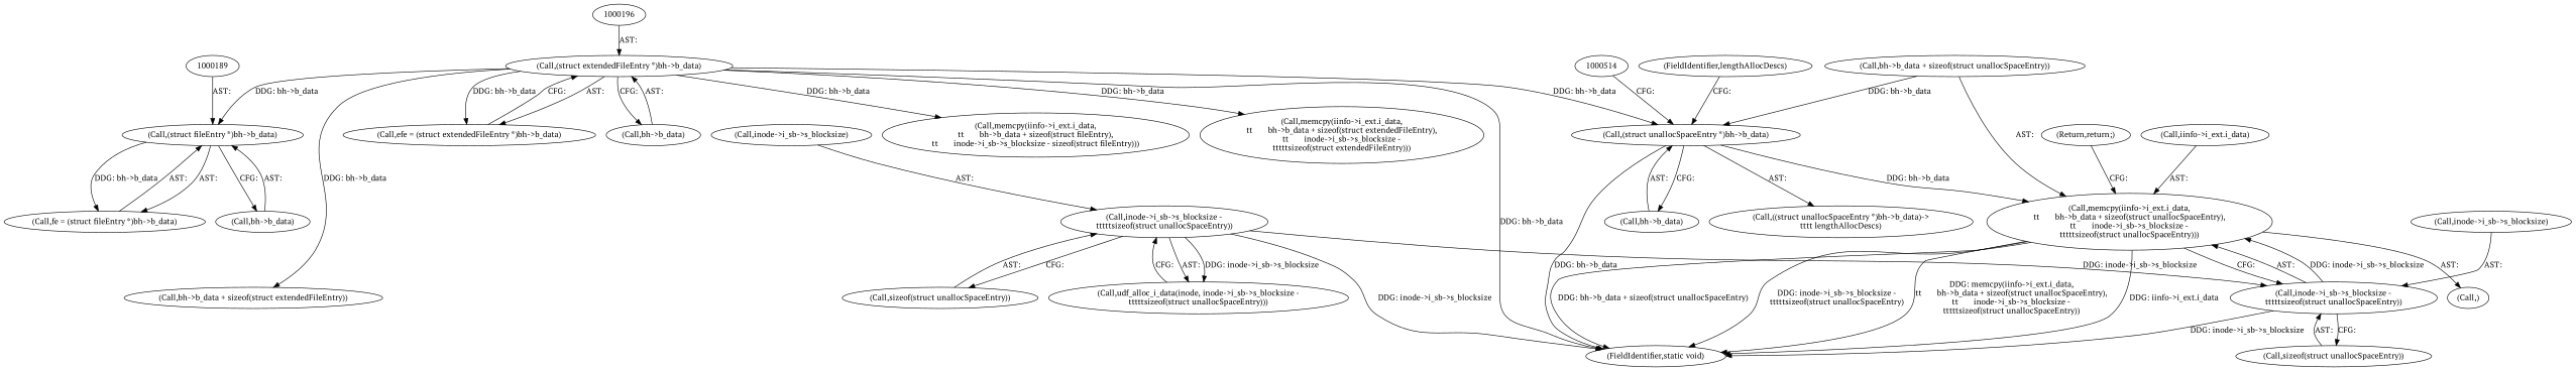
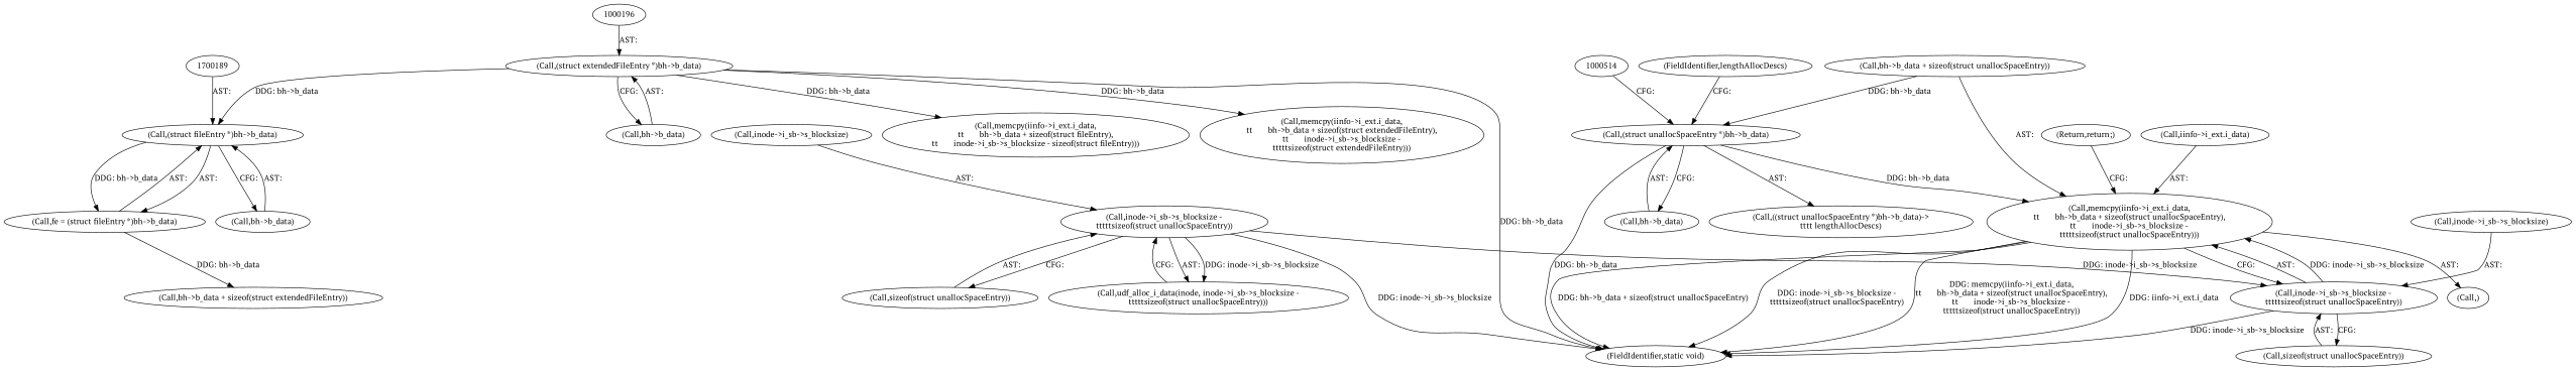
  digraph {
    fontname="PT Serif"
    node [fontname="PT Serif"]
    edge [fontname="PT Serif"]
    n1 [label="(Call,memcpy(iinfo->i_ext.i_data,\n\t\t       bh->b_data + sizeof(struct unallocSpaceEntry),\n\t\t       inode->i_sb->s_blocksize -\n\t\t\t\t\tsizeof(struct unallocSpaceEntry)))"]
    n2 [label="(Call,inode->i_sb->s_blocksize -\n\t\t\t\t\tsizeof(struct unallocSpaceEntry))"]
    n3 [label="(FieldIdentifier,static void)"]
    n4 [label="(Call,)"]
    n5 [label="(Call,sizeof(struct unallocSpaceEntry))"]
    n6 [label="(Call,(struct unallocSpaceEntry *)bh->b_data)"]
    n7 [label="(Call,((struct unallocSpaceEntry *)bh->b_data)->\n\t\t\t\t lengthAllocDescs)"]
    n8 [label="(Call,bh->b_data)"]
    n9 [label="(Call,bh->b_data + sizeof(struct unallocSpaceEntry))"]
    n10 [label="(Call,(struct extendedFileEntry *)bh->b_data)"]
    n11 [label="(Call,(struct fileEntry *)bh->b_data)"]
-   n12 [label="(Call,efe = (struct extendedFileEntry *)bh->b_data)"]
    n13 [label="(Call,memcpy(iinfo->i_ext.i_data,\n\t\t       bh->b_data + sizeof(struct fileEntry),\n\t\t       inode->i_sb->s_blocksize - sizeof(struct fileEntry)))"]
    n14 [label="(Call,memcpy(iinfo->i_ext.i_data,\n\t\t       bh->b_data + sizeof(struct extendedFileEntry),\n\t\t       inode->i_sb->s_blocksize -\n\t\t\t\t\tsizeof(struct extendedFileEntry)))"]
    n15 [label="(Call,bh->b_data + sizeof(struct extendedFileEntry))"]
    n16 [label="(Call,bh->b_data)"]
    n17 [label="(Call,fe = (struct fileEntry *)bh->b_data)"]
    n18 [label="(Call,bh->b_data)"]
    n19 [label="(Call,inode->i_sb->s_blocksize -\n\t\t\t\t\tsizeof(struct unallocSpaceEntry))"]
    n20 [label="(Call,udf_alloc_i_data(inode, inode->i_sb->s_blocksize -\n\t\t\t\t\tsizeof(struct unallocSpaceEntry)))"]
    n21 [label="(Call,sizeof(struct unallocSpaceEntry))"]
    n22 [label="(Return,return;)"]
    n23 [label="(FieldIdentifier,lengthAllocDescs)"]
    n24 [label="(Call,inode->i_sb->s_blocksize)"]
    n25 [label="(Call,inode->i_sb->s_blocksize)"]
    n26 [label="(Call,iinfo->i_ext.i_data)"]
    1000514
    1000196
-   1000189
+   1000189 [label=1700189]
    n1 -> n2 [label="CFG: "]
    n1 -> n3 [label="DDG: bh->b_data + sizeof(struct unallocSpaceEntry)"]
    n1 -> n3 [label="DDG: inode->i_sb->s_blocksize -\n\t\t\t\t\tsizeof(struct unallocSpaceEntry)"]
    n1 -> n3 [label="DDG: memcpy(iinfo->i_ext.i_data,\n\t\t       bh->b_data + sizeof(struct unallocSpaceEntry),\n\t\t       inode->i_sb->s_blocksize -\n\t\t\t\t\tsizeof(struct unallocSpaceEntry))"]
    n1 -> n3 [label="DDG: iinfo->i_ext.i_data"]
    n1 -> n4 [label="AST: "]
    n2 -> n1 [label="AST: "]
    n2 -> n1 [label="DDG: inode->i_sb->s_blocksize"]
    n2 -> n3 [label="DDG: inode->i_sb->s_blocksize"]
    n2 -> n5 [label="CFG: "]
    n5 -> n2 [label="AST: "]
    n6 -> n1 [label="DDG: bh->b_data"]
    n6 -> n3 [label="DDG: bh->b_data"]
    n6 -> n7 [label="AST: "]
    n6 -> n8 [label="CFG: "]
    n8 -> n6 [label="AST: "]
    n9 -> n1 [label="AST: "]
    n9 -> n6 [label="DDG: bh->b_data"]
    n10 -> n3 [label="DDG: bh->b_data"]
-   n10 -> n6 [label="DDG: bh->b_data"]
    n10 -> n11 [label="DDG: bh->b_data"]
-   n10 -> n12 [label="AST: "]
-   n10 -> n12 [label="DDG: bh->b_data"]
    n10 -> n13 [label="DDG: bh->b_data"]
    n10 -> n14 [label="DDG: bh->b_data"]
-   n10 -> n15 [label="DDG: bh->b_data"]
+   n17 -> n15 [label="DDG: bh->b_data"]
    n10 -> n16 [label="CFG: "]
    n11 -> n17 [label="AST: "]
    n11 -> n17 [label="DDG: bh->b_data"]
    n11 -> n18 [label="CFG: "]
-   n12 -> n10 [label="CFG: "]
    n16 -> n10 [label="AST: "]
    n17 -> n11 [label="AST: "]
    n18 -> n11 [label="AST: "]
    n19 -> n2 [label="DDG: inode->i_sb->s_blocksize"]
    n19 -> n3 [label="DDG: inode->i_sb->s_blocksize"]
    n19 -> n20 [label="AST: "]
    n19 -> n20 [label="DDG: inode->i_sb->s_blocksize"]
    n19 -> n21 [label="CFG: "]
    n20 -> n19 [label="CFG: "]
    n21 -> n19 [label="AST: "]
    n22 -> n1 [label="CFG: "]
    n23 -> n6 [label="CFG: "]
    n24 -> n19 [label="AST: "]
    n25 -> n2 [label="AST: "]
    n26 -> n1 [label="AST: "]
    1000514 -> n6 [label="CFG: "]
    1000196 -> n10 [label="AST: "]
    1000189 -> n11 [label="AST: "]
  }
